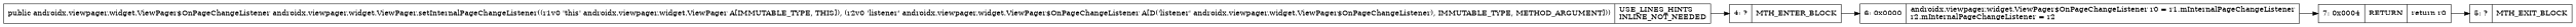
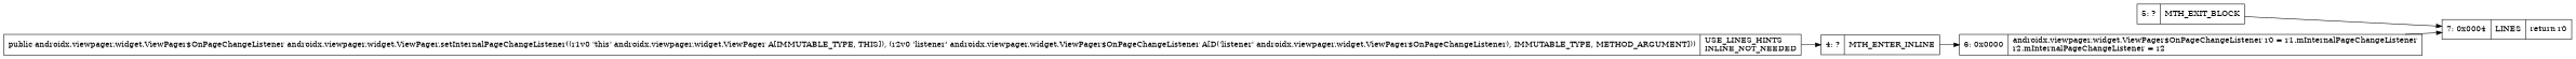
  digraph {
    rankdir=LR
    node [shape=record]
-   n1 [label="{4\:\ ?|MTH_ENTER_BLOCK\l}"]
+   n1 [label="{4\:\ ?|MTH_ENTER_INLINE\l}"]
    n2 [label="{6\:\ 0x0000|androidx.viewpager.widget.ViewPager$OnPageChangeListener r0 = r1.mInternalPageChangeListener\lr2.mInternalPageChangeListener = r2\l}"]
-   n3 [label="{7\:\ 0x0004|RETURN\l|return r0\l}"]
+   n3 [label="{7\:\ 0x0004|LINES\l|return r0\l}"]
    n4 [label="{5\:\ ?|MTH_EXIT_BLOCK\l}"]
    n5 [label="{public androidx.viewpager.widget.ViewPager$OnPageChangeListener androidx.viewpager.widget.ViewPager.setInternalPageChangeListener((r1v0 'this' androidx.viewpager.widget.ViewPager A[IMMUTABLE_TYPE, THIS]), (r2v0 'listener' androidx.viewpager.widget.ViewPager$OnPageChangeListener A[D('listener' androidx.viewpager.widget.ViewPager$OnPageChangeListener), IMMUTABLE_TYPE, METHOD_ARGUMENT]))  | USE_LINES_HINTS\lINLINE_NOT_NEEDED\l}"]
    n1 -> n2
    n2 -> n3
-   n3 -> n4
+   n4 -> n3
    n5 -> n1
  }
